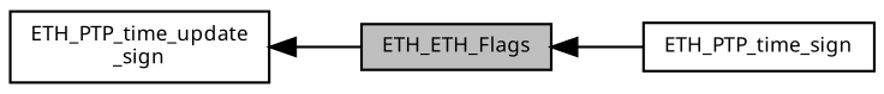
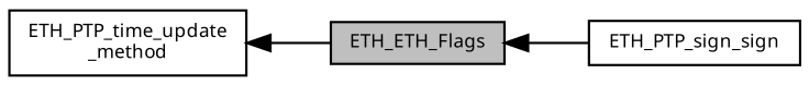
  digraph {
    rankdir=LR
    node [color=black fillcolor=white fontname=Sans fontsize=8 shape=record style=filled]
    edge [dir=back fontname=Sans fontsize=8 labelfontname=Sans labelfontsize=8 shape=plaintext style=solid]
-   n1 [height=0.2 label="ETH_PTP_time_update\l_sign" width=0.4]
+   n1 [height=0.2 label="ETH_PTP_time_update\l_method" width=0.4]
    n2 [fillcolor=grey75 fontcolor=black height=0.2 label=ETH_ETH_Flags width=0.4]
-   n3 [height=0.2 label=ETH_PTP_time_sign width=0.4]
+   n3 [height=0.2 label=ETH_PTP_sign_sign width=0.4]
    n1 -> n2
    n2 -> n3
  }
